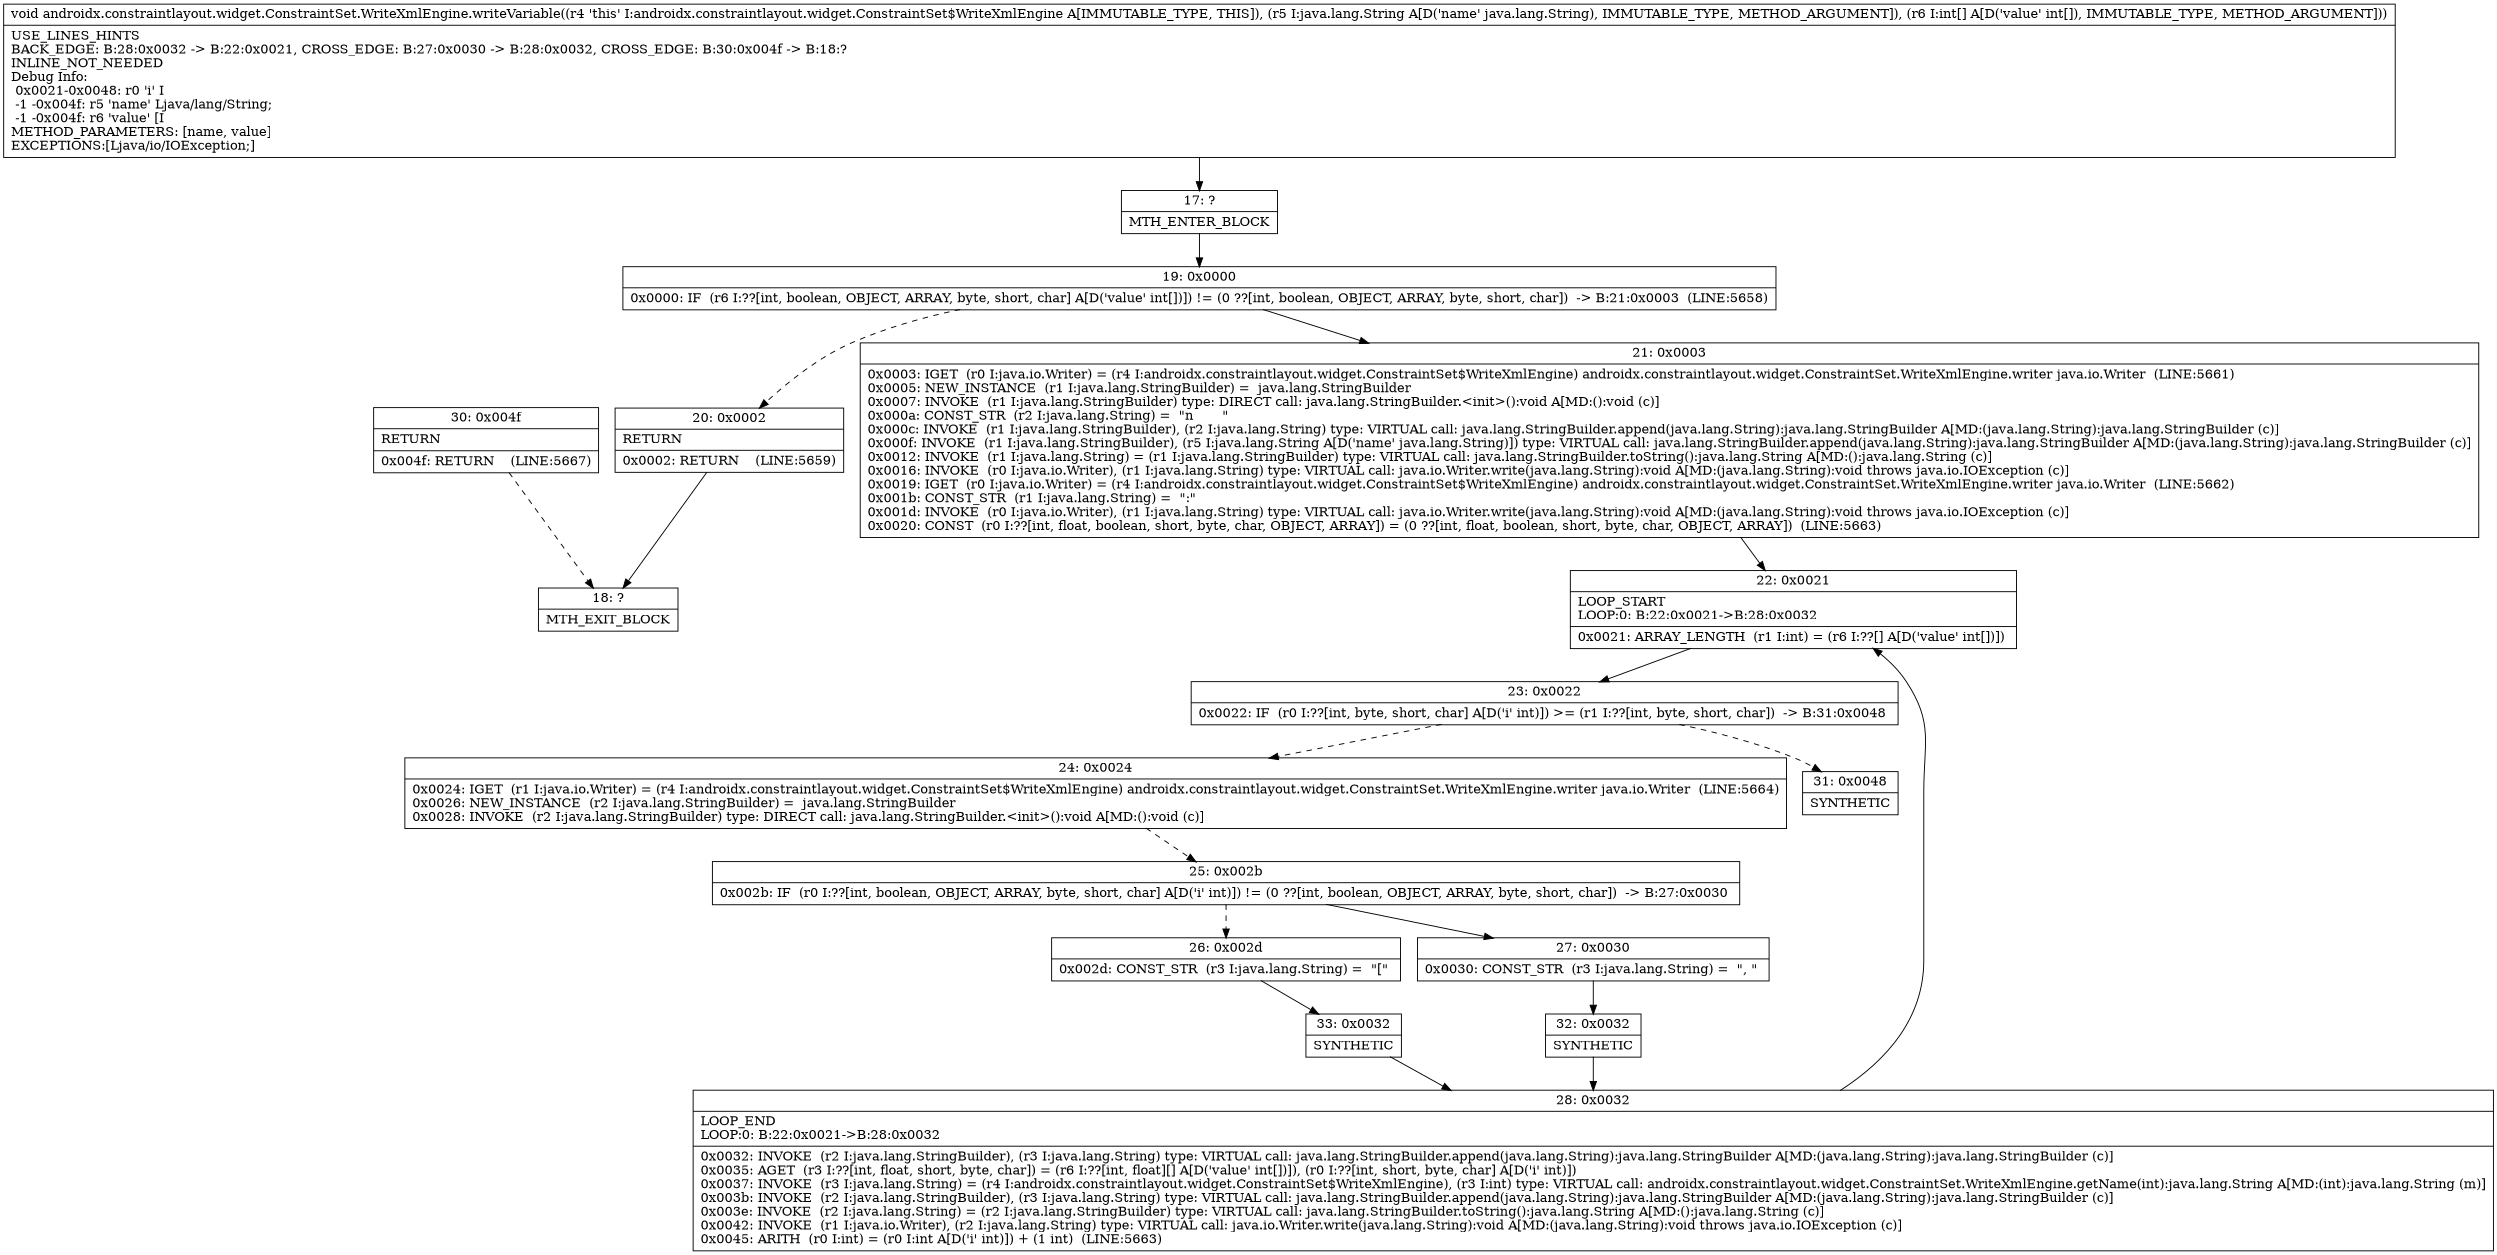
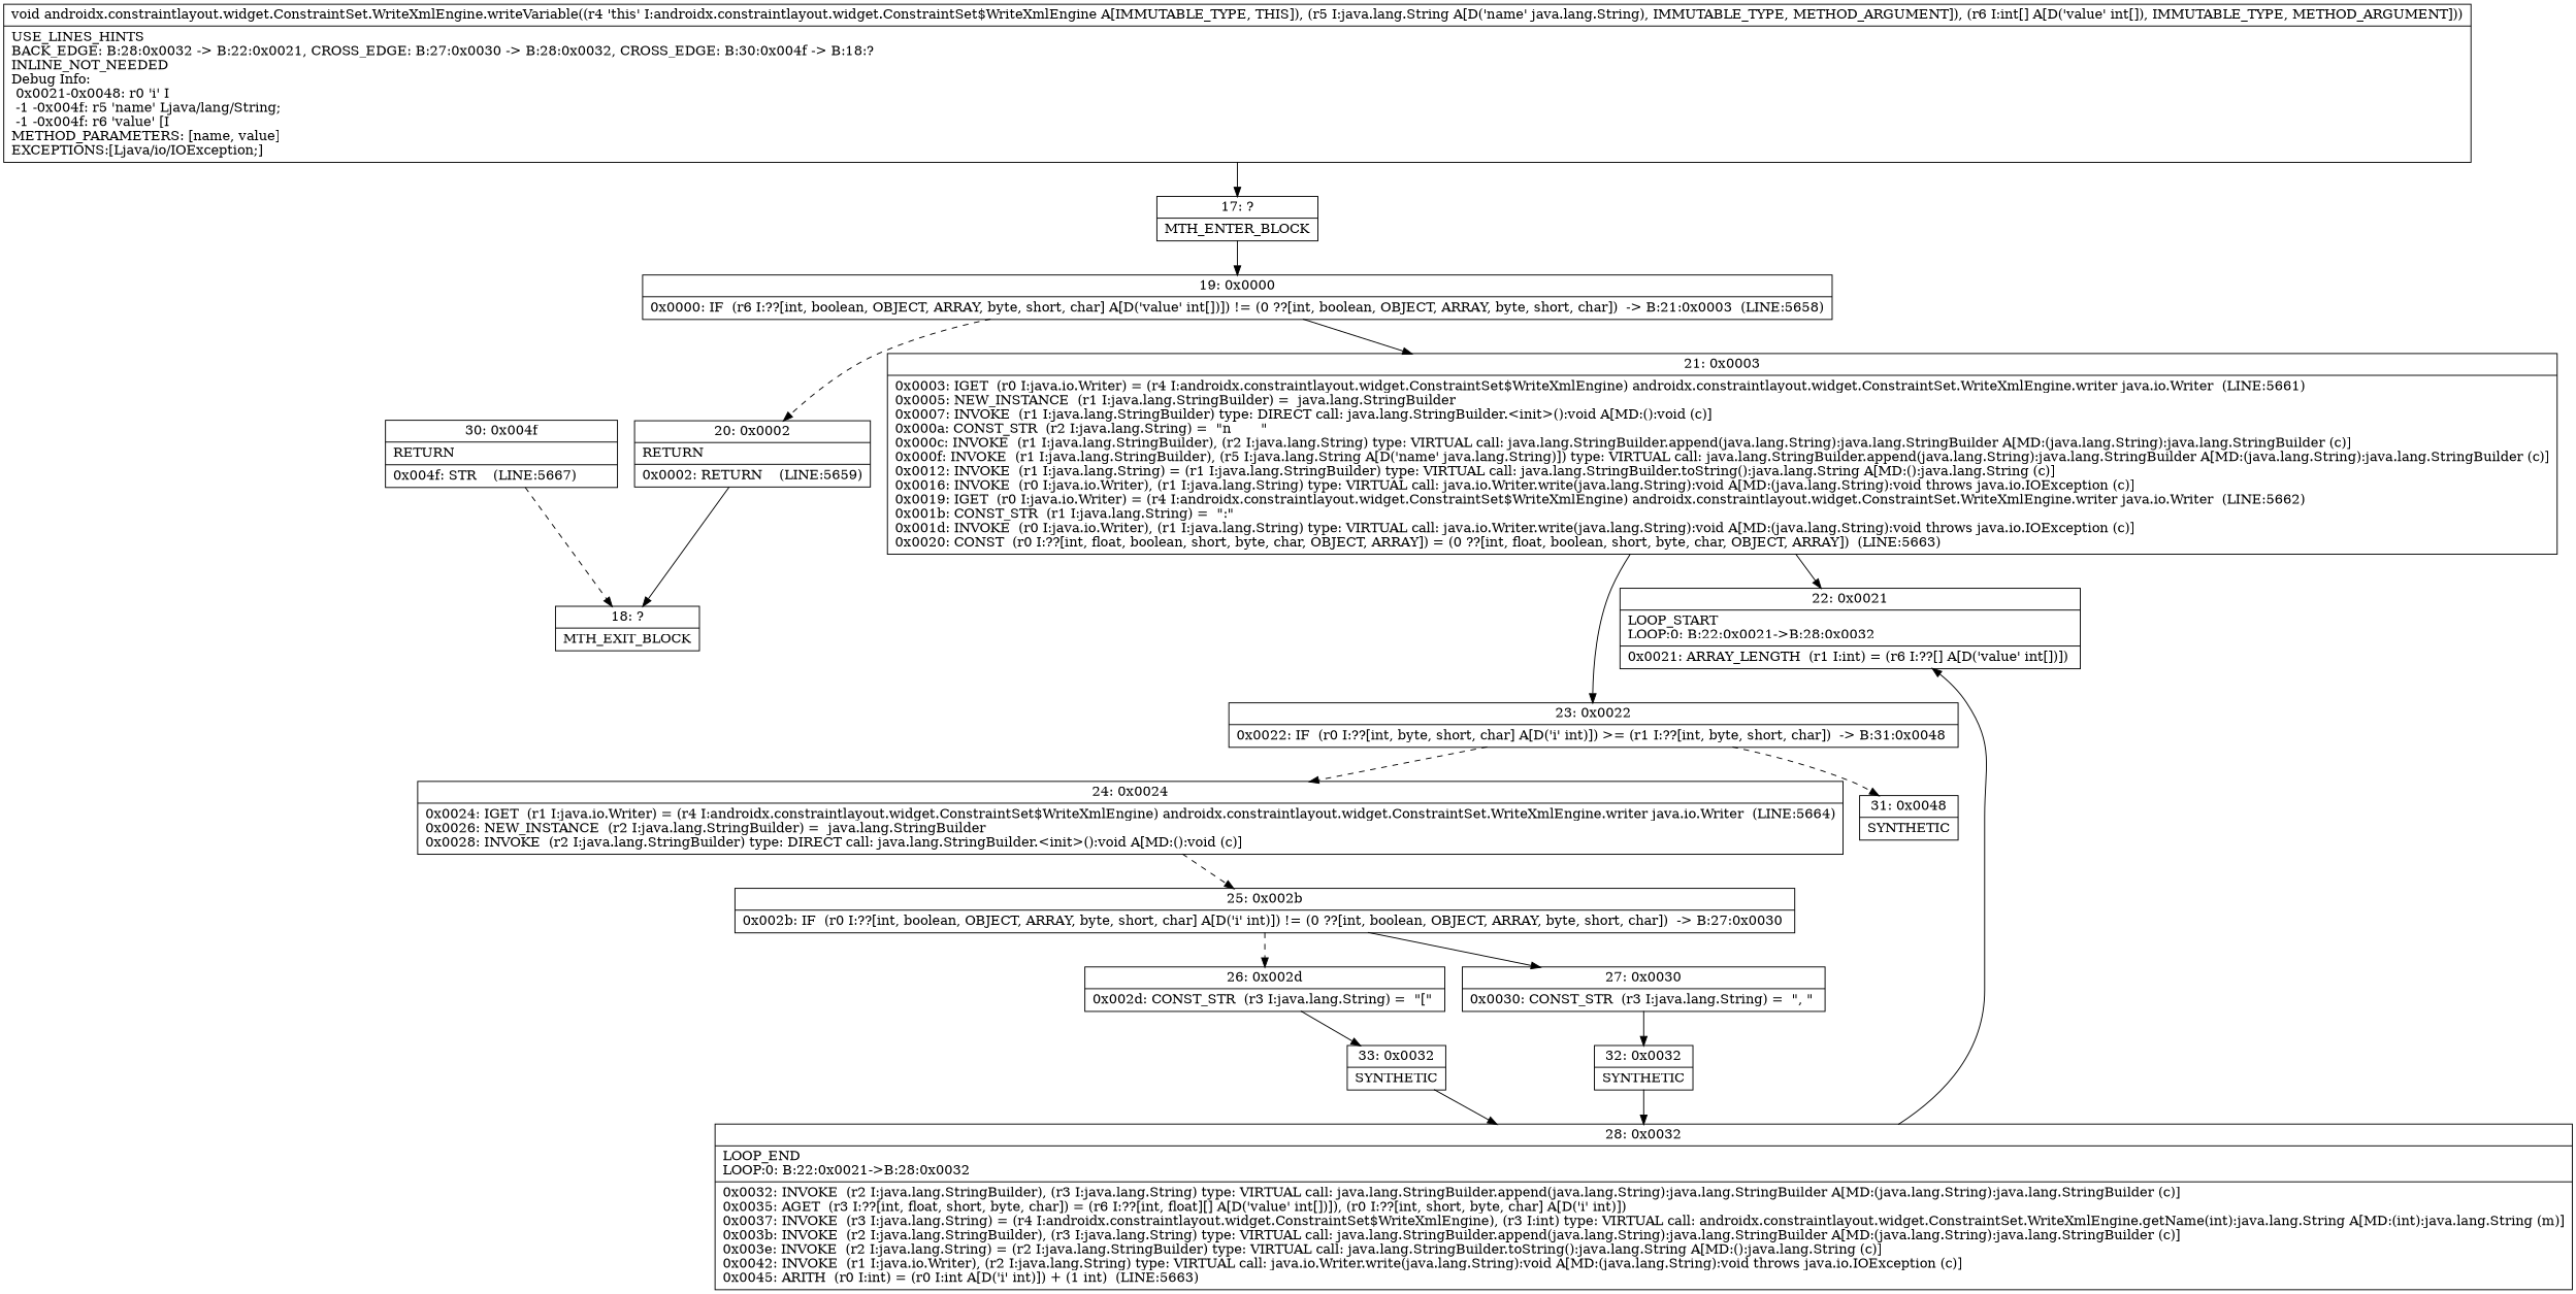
  digraph {
    node [shape=record]
    n1 [label="{17\:\ ?|MTH_ENTER_BLOCK\l}"]
    n2 [label="{19\:\ 0x0000|0x0000: IF  (r6 I:??[int, boolean, OBJECT, ARRAY, byte, short, char] A[D('value' int[])]) != (0 ??[int, boolean, OBJECT, ARRAY, byte, short, char])  \-\> B:21:0x0003  (LINE:5658)\l}"]
    n3 [label="{20\:\ 0x0002|RETURN\l|0x0002: RETURN    (LINE:5659)\l}"]
    n4 [label="{21\:\ 0x0003|0x0003: IGET  (r0 I:java.io.Writer) = (r4 I:androidx.constraintlayout.widget.ConstraintSet$WriteXmlEngine) androidx.constraintlayout.widget.ConstraintSet.WriteXmlEngine.writer java.io.Writer  (LINE:5661)\l0x0005: NEW_INSTANCE  (r1 I:java.lang.StringBuilder) =  java.lang.StringBuilder \l0x0007: INVOKE  (r1 I:java.lang.StringBuilder) type: DIRECT call: java.lang.StringBuilder.\<init\>():void A[MD:():void (c)]\l0x000a: CONST_STR  (r2 I:java.lang.String) =  \"n       \" \l0x000c: INVOKE  (r1 I:java.lang.StringBuilder), (r2 I:java.lang.String) type: VIRTUAL call: java.lang.StringBuilder.append(java.lang.String):java.lang.StringBuilder A[MD:(java.lang.String):java.lang.StringBuilder (c)]\l0x000f: INVOKE  (r1 I:java.lang.StringBuilder), (r5 I:java.lang.String A[D('name' java.lang.String)]) type: VIRTUAL call: java.lang.StringBuilder.append(java.lang.String):java.lang.StringBuilder A[MD:(java.lang.String):java.lang.StringBuilder (c)]\l0x0012: INVOKE  (r1 I:java.lang.String) = (r1 I:java.lang.StringBuilder) type: VIRTUAL call: java.lang.StringBuilder.toString():java.lang.String A[MD:():java.lang.String (c)]\l0x0016: INVOKE  (r0 I:java.io.Writer), (r1 I:java.lang.String) type: VIRTUAL call: java.io.Writer.write(java.lang.String):void A[MD:(java.lang.String):void throws java.io.IOException (c)]\l0x0019: IGET  (r0 I:java.io.Writer) = (r4 I:androidx.constraintlayout.widget.ConstraintSet$WriteXmlEngine) androidx.constraintlayout.widget.ConstraintSet.WriteXmlEngine.writer java.io.Writer  (LINE:5662)\l0x001b: CONST_STR  (r1 I:java.lang.String) =  \":\" \l0x001d: INVOKE  (r0 I:java.io.Writer), (r1 I:java.lang.String) type: VIRTUAL call: java.io.Writer.write(java.lang.String):void A[MD:(java.lang.String):void throws java.io.IOException (c)]\l0x0020: CONST  (r0 I:??[int, float, boolean, short, byte, char, OBJECT, ARRAY]) = (0 ??[int, float, boolean, short, byte, char, OBJECT, ARRAY])  (LINE:5663)\l}"]
    n5 [label="{18\:\ ?|MTH_EXIT_BLOCK\l}"]
    n6 [label="{22\:\ 0x0021|LOOP_START\lLOOP:0: B:22:0x0021\-\>B:28:0x0032\l|0x0021: ARRAY_LENGTH  (r1 I:int) = (r6 I:??[] A[D('value' int[])]) \l}"]
    n7 [label="{23\:\ 0x0022|0x0022: IF  (r0 I:??[int, byte, short, char] A[D('i' int)]) \>= (r1 I:??[int, byte, short, char])  \-\> B:31:0x0048 \l}"]
    n8 [label="{24\:\ 0x0024|0x0024: IGET  (r1 I:java.io.Writer) = (r4 I:androidx.constraintlayout.widget.ConstraintSet$WriteXmlEngine) androidx.constraintlayout.widget.ConstraintSet.WriteXmlEngine.writer java.io.Writer  (LINE:5664)\l0x0026: NEW_INSTANCE  (r2 I:java.lang.StringBuilder) =  java.lang.StringBuilder \l0x0028: INVOKE  (r2 I:java.lang.StringBuilder) type: DIRECT call: java.lang.StringBuilder.\<init\>():void A[MD:():void (c)]\l}"]
    n9 [label="{31\:\ 0x0048|SYNTHETIC\l}"]
    n10 [label="{25\:\ 0x002b|0x002b: IF  (r0 I:??[int, boolean, OBJECT, ARRAY, byte, short, char] A[D('i' int)]) != (0 ??[int, boolean, OBJECT, ARRAY, byte, short, char])  \-\> B:27:0x0030 \l}"]
    n11 [label="{26\:\ 0x002d|0x002d: CONST_STR  (r3 I:java.lang.String) =  \"[\" \l}"]
    n12 [label="{27\:\ 0x0030|0x0030: CONST_STR  (r3 I:java.lang.String) =  \", \" \l}"]
    n13 [label="{33\:\ 0x0032|SYNTHETIC\l}"]
    n14 [label="{32\:\ 0x0032|SYNTHETIC\l}"]
    n15 [label="{28\:\ 0x0032|LOOP_END\lLOOP:0: B:22:0x0021\-\>B:28:0x0032\l|0x0032: INVOKE  (r2 I:java.lang.StringBuilder), (r3 I:java.lang.String) type: VIRTUAL call: java.lang.StringBuilder.append(java.lang.String):java.lang.StringBuilder A[MD:(java.lang.String):java.lang.StringBuilder (c)]\l0x0035: AGET  (r3 I:??[int, float, short, byte, char]) = (r6 I:??[int, float][] A[D('value' int[])]), (r0 I:??[int, short, byte, char] A[D('i' int)]) \l0x0037: INVOKE  (r3 I:java.lang.String) = (r4 I:androidx.constraintlayout.widget.ConstraintSet$WriteXmlEngine), (r3 I:int) type: VIRTUAL call: androidx.constraintlayout.widget.ConstraintSet.WriteXmlEngine.getName(int):java.lang.String A[MD:(int):java.lang.String (m)]\l0x003b: INVOKE  (r2 I:java.lang.StringBuilder), (r3 I:java.lang.String) type: VIRTUAL call: java.lang.StringBuilder.append(java.lang.String):java.lang.StringBuilder A[MD:(java.lang.String):java.lang.StringBuilder (c)]\l0x003e: INVOKE  (r2 I:java.lang.String) = (r2 I:java.lang.StringBuilder) type: VIRTUAL call: java.lang.StringBuilder.toString():java.lang.String A[MD:():java.lang.String (c)]\l0x0042: INVOKE  (r1 I:java.io.Writer), (r2 I:java.lang.String) type: VIRTUAL call: java.io.Writer.write(java.lang.String):void A[MD:(java.lang.String):void throws java.io.IOException (c)]\l0x0045: ARITH  (r0 I:int) = (r0 I:int A[D('i' int)]) + (1 int)  (LINE:5663)\l}"]
-   n16 [label="{30\:\ 0x004f|RETURN\l|0x004f: RETURN    (LINE:5667)\l}"]
+   n16 [label="{30\:\ 0x004f|RETURN\l|0x004f: STR    (LINE:5667)\l}"]
    n17 [label="{void androidx.constraintlayout.widget.ConstraintSet.WriteXmlEngine.writeVariable((r4 'this' I:androidx.constraintlayout.widget.ConstraintSet$WriteXmlEngine A[IMMUTABLE_TYPE, THIS]), (r5 I:java.lang.String A[D('name' java.lang.String), IMMUTABLE_TYPE, METHOD_ARGUMENT]), (r6 I:int[] A[D('value' int[]), IMMUTABLE_TYPE, METHOD_ARGUMENT]))  | USE_LINES_HINTS\lBACK_EDGE: B:28:0x0032 \-\> B:22:0x0021, CROSS_EDGE: B:27:0x0030 \-\> B:28:0x0032, CROSS_EDGE: B:30:0x004f \-\> B:18:?\lINLINE_NOT_NEEDED\lDebug Info:\l  0x0021\-0x0048: r0 'i' I\l  \-1 \-0x004f: r5 'name' Ljava\/lang\/String;\l  \-1 \-0x004f: r6 'value' [I\lMETHOD_PARAMETERS: [name, value]\lEXCEPTIONS:[Ljava\/io\/IOException;]\l}"]
    n1 -> n2
    n2 -> n3 [style=dashed]
    n2 -> n4
    n3 -> n5
    n4 -> n6
-   n6 -> n7
+   n4 -> n7
    n7 -> n8 [style=dashed]
    n7 -> n9 [style=dashed]
    n8 -> n10 [style=dashed]
    n10 -> n11 [style=dashed]
    n10 -> n12
    n11 -> n13
    n12 -> n14
    n13 -> n15
    n14 -> n15
    n15 -> n6
    n16 -> n5 [style=dashed]
    n17 -> n1
  }
